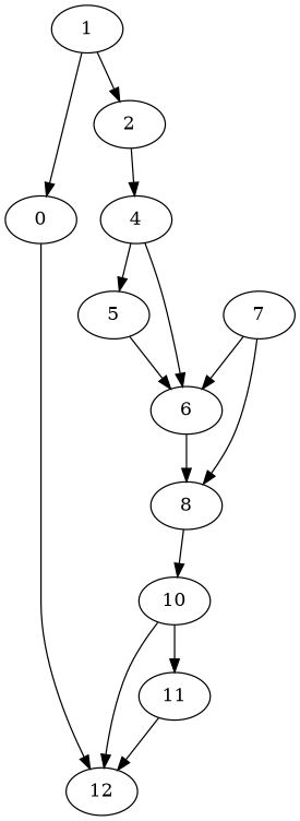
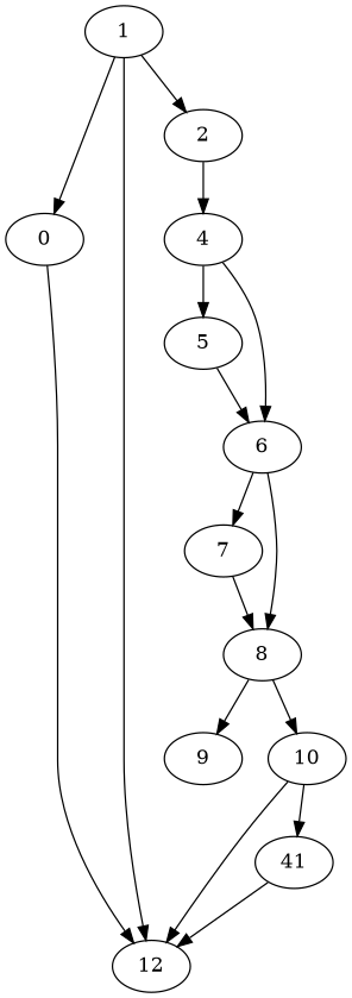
  digraph {
    0
    12
    1
    2
    4
    5
    6
    7
    8
+   9
    10
-   11
+   11 [label=41]
    0 -> 12
    1 -> 0
+   1 -> 12
    1 -> 2
    2 -> 4
    4 -> 5
    4 -> 6
    5 -> 6
-   7 -> 6
+   6 -> 7
    6 -> 8
    7 -> 8
+   8 -> 9
    8 -> 10
    10 -> 12
    10 -> 11
    11 -> 12
  }
